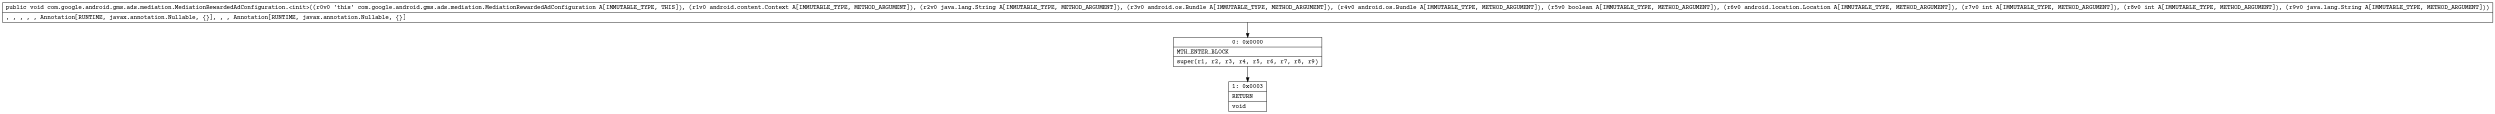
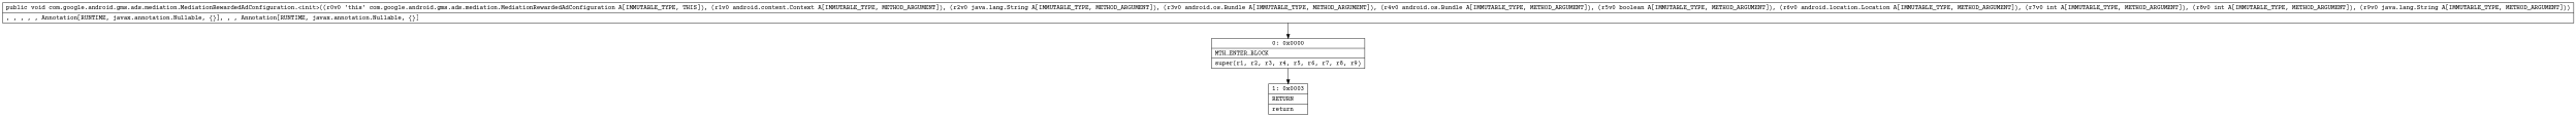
  digraph {
    fontname="Courier Prime"
    node [shape=record fontname="Courier Prime"]
    edge [fontname="Courier Prime"]
    n1 [label="{0\:\ 0x0000|MTH_ENTER_BLOCK\l|super(r1, r2, r3, r4, r5, r6, r7, r8, r9)\l}"]
-   n2 [label="{1\:\ 0x0003|RETURN\l|void\l}"]
+   n2 [label="{1\:\ 0x0003|RETURN\l|return\l}"]
    n3 [label="{public void com.google.android.gms.ads.mediation.MediationRewardedAdConfiguration.\<init\>((r0v0 'this' com.google.android.gms.ads.mediation.MediationRewardedAdConfiguration A[IMMUTABLE_TYPE, THIS]), (r1v0 android.content.Context A[IMMUTABLE_TYPE, METHOD_ARGUMENT]), (r2v0 java.lang.String A[IMMUTABLE_TYPE, METHOD_ARGUMENT]), (r3v0 android.os.Bundle A[IMMUTABLE_TYPE, METHOD_ARGUMENT]), (r4v0 android.os.Bundle A[IMMUTABLE_TYPE, METHOD_ARGUMENT]), (r5v0 boolean A[IMMUTABLE_TYPE, METHOD_ARGUMENT]), (r6v0 android.location.Location A[IMMUTABLE_TYPE, METHOD_ARGUMENT]), (r7v0 int A[IMMUTABLE_TYPE, METHOD_ARGUMENT]), (r8v0 int A[IMMUTABLE_TYPE, METHOD_ARGUMENT]), (r9v0 java.lang.String A[IMMUTABLE_TYPE, METHOD_ARGUMENT]))  | , , , , , Annotation[RUNTIME, javax.annotation.Nullable, \{\}], , , Annotation[RUNTIME, javax.annotation.Nullable, \{\}]\l}"]
    n1 -> n2
    n3 -> n1
  }
